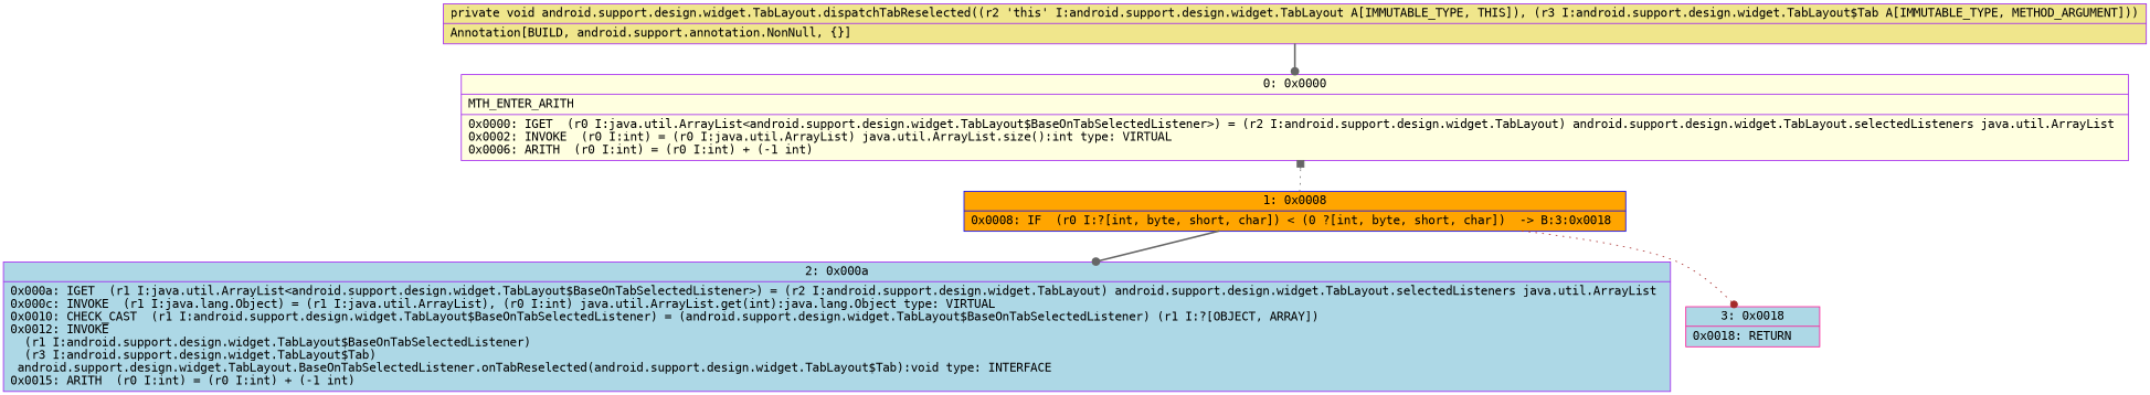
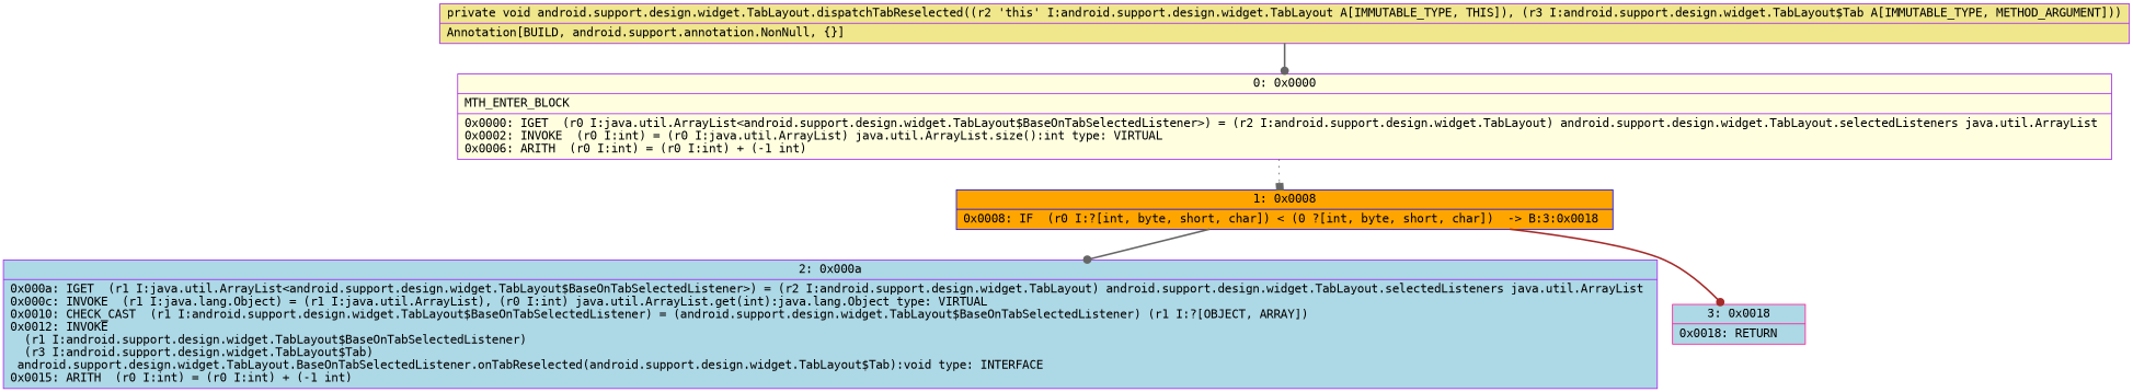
  digraph {
    fontname="DejaVu Sans Mono"
    node [color=purple fillcolor=lightblue fontname="DejaVu Sans Mono" shape=record style=filled]
    edge [arrowhead=dot color=gray40 fontname="DejaVu Sans Mono" style=dotted]
-   n1 [fillcolor=lightyellow label="{0\:\ 0x0000|MTH_ENTER_ARITH\l|0x0000: IGET  (r0 I:java.util.ArrayList\<android.support.design.widget.TabLayout$BaseOnTabSelectedListener\>) = (r2 I:android.support.design.widget.TabLayout) android.support.design.widget.TabLayout.selectedListeners java.util.ArrayList \l0x0002: INVOKE  (r0 I:int) = (r0 I:java.util.ArrayList) java.util.ArrayList.size():int type: VIRTUAL \l0x0006: ARITH  (r0 I:int) = (r0 I:int) + (\-1 int) \l}"]
+   n1 [fillcolor=lightyellow label="{0\:\ 0x0000|MTH_ENTER_BLOCK\l|0x0000: IGET  (r0 I:java.util.ArrayList\<android.support.design.widget.TabLayout$BaseOnTabSelectedListener\>) = (r2 I:android.support.design.widget.TabLayout) android.support.design.widget.TabLayout.selectedListeners java.util.ArrayList \l0x0002: INVOKE  (r0 I:int) = (r0 I:java.util.ArrayList) java.util.ArrayList.size():int type: VIRTUAL \l0x0006: ARITH  (r0 I:int) = (r0 I:int) + (\-1 int) \l}"]
    n2 [color=blue fillcolor=orange label="{1\:\ 0x0008|0x0008: IF  (r0 I:?[int, byte, short, char]) \< (0 ?[int, byte, short, char])  \-\> B:3:0x0018 \l}"]
    n3 [label="{2\:\ 0x000a|0x000a: IGET  (r1 I:java.util.ArrayList\<android.support.design.widget.TabLayout$BaseOnTabSelectedListener\>) = (r2 I:android.support.design.widget.TabLayout) android.support.design.widget.TabLayout.selectedListeners java.util.ArrayList \l0x000c: INVOKE  (r1 I:java.lang.Object) = (r1 I:java.util.ArrayList), (r0 I:int) java.util.ArrayList.get(int):java.lang.Object type: VIRTUAL \l0x0010: CHECK_CAST  (r1 I:android.support.design.widget.TabLayout$BaseOnTabSelectedListener) = (android.support.design.widget.TabLayout$BaseOnTabSelectedListener) (r1 I:?[OBJECT, ARRAY]) \l0x0012: INVOKE  \l  (r1 I:android.support.design.widget.TabLayout$BaseOnTabSelectedListener)\l  (r3 I:android.support.design.widget.TabLayout$Tab)\l android.support.design.widget.TabLayout.BaseOnTabSelectedListener.onTabReselected(android.support.design.widget.TabLayout$Tab):void type: INTERFACE \l0x0015: ARITH  (r0 I:int) = (r0 I:int) + (\-1 int) \l}"]
    n4 [color=deeppink label="{3\:\ 0x0018|0x0018: RETURN   \l}"]
    n5 [fillcolor=khaki label="{private void android.support.design.widget.TabLayout.dispatchTabReselected((r2 'this' I:android.support.design.widget.TabLayout A[IMMUTABLE_TYPE, THIS]), (r3 I:android.support.design.widget.TabLayout$Tab A[IMMUTABLE_TYPE, METHOD_ARGUMENT]))  | Annotation[BUILD, android.support.annotation.NonNull, \{\}]\l}"]
-   n2 -> n1 [arrowhead=box]
+   n1 -> n2 [arrowhead=box]
    n2 -> n3 [style=bold]
-   n2 -> n4 [color=brown]
+   n2 -> n4 [color=brown style=bold]
    n5 -> n1 [style=bold]
  }
